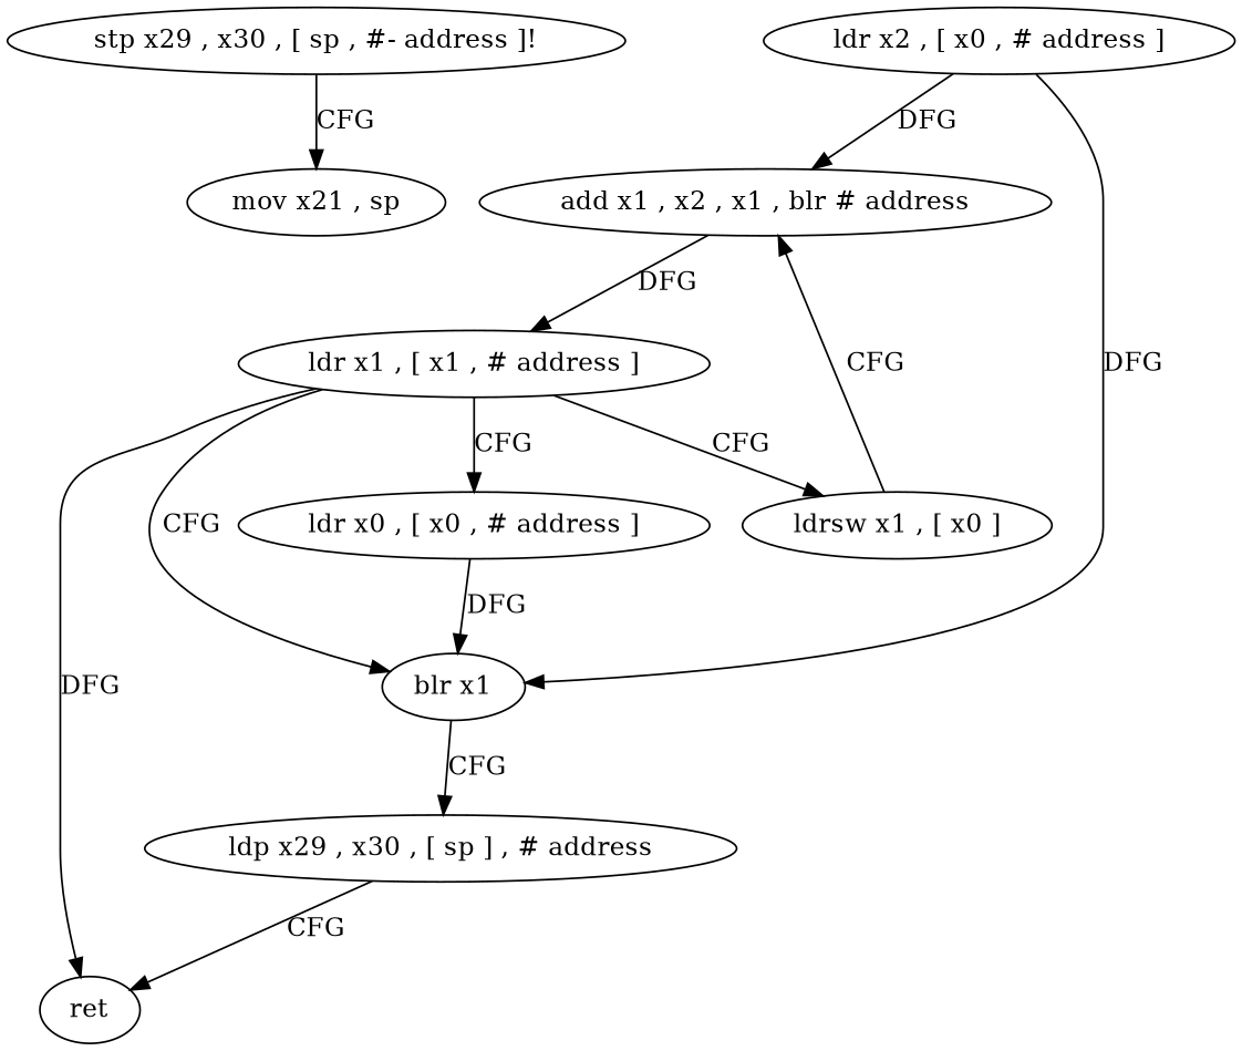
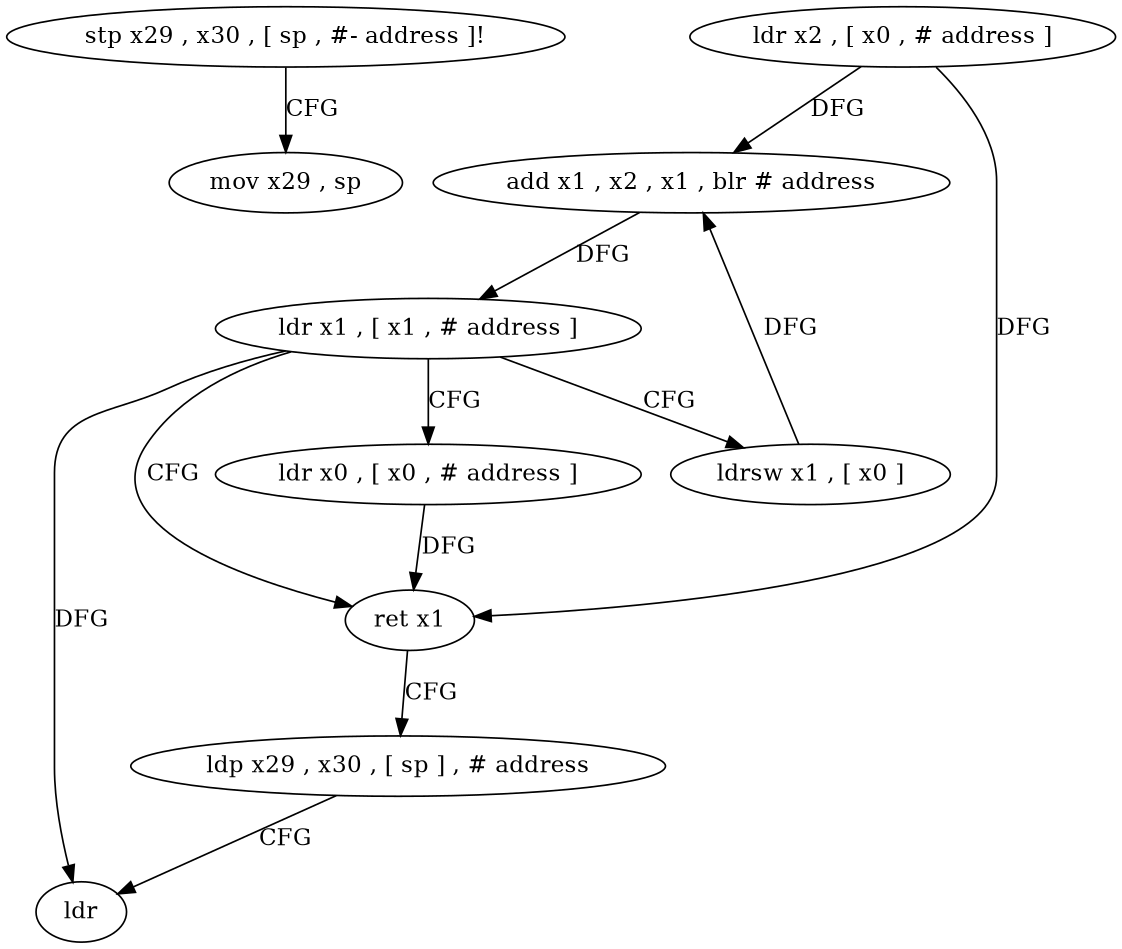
  digraph {
    n1 [label="stp x29 , x30 , [ sp , #- address ]!"]
-   n2 [label="mov x21 , sp"]
+   n2 [label="mov x29 , sp"]
    n3 [label="ldr x2 , [ x0 , # address ]"]
    n4 [label="add x1 , x2 , x1 , blr # address"]
-   n5 [label="blr x1"]
+   n5 [label="ret x1"]
    n6 [label="ldrsw x1 , [ x0 ]"]
    n7 [label="ldr x1 , [ x1 , # address ]"]
    n8 [label="ldp x29 , x30 , [ sp ] , # address"]
    n9 [label="ldr x0 , [ x0 , # address ]"]
-   n10 [label=ret]
+   n10 [label=ldr]
    n1 -> n2 [label=CFG]
    n3 -> n4 [label=DFG]
    n3 -> n5 [label=DFG]
    n4 -> n7 [label=DFG]
    n5 -> n8 [label=CFG]
-   n6 -> n4 [label=CFG]
+   n6 -> n4 [label=DFG]
    n7 -> n5 [label=CFG]
    n7 -> n6 [label=CFG]
    n7 -> n9 [label=CFG]
    n7 -> n10 [label=DFG]
    n8 -> n10 [label=CFG]
    n9 -> n5 [label=DFG]
  }
